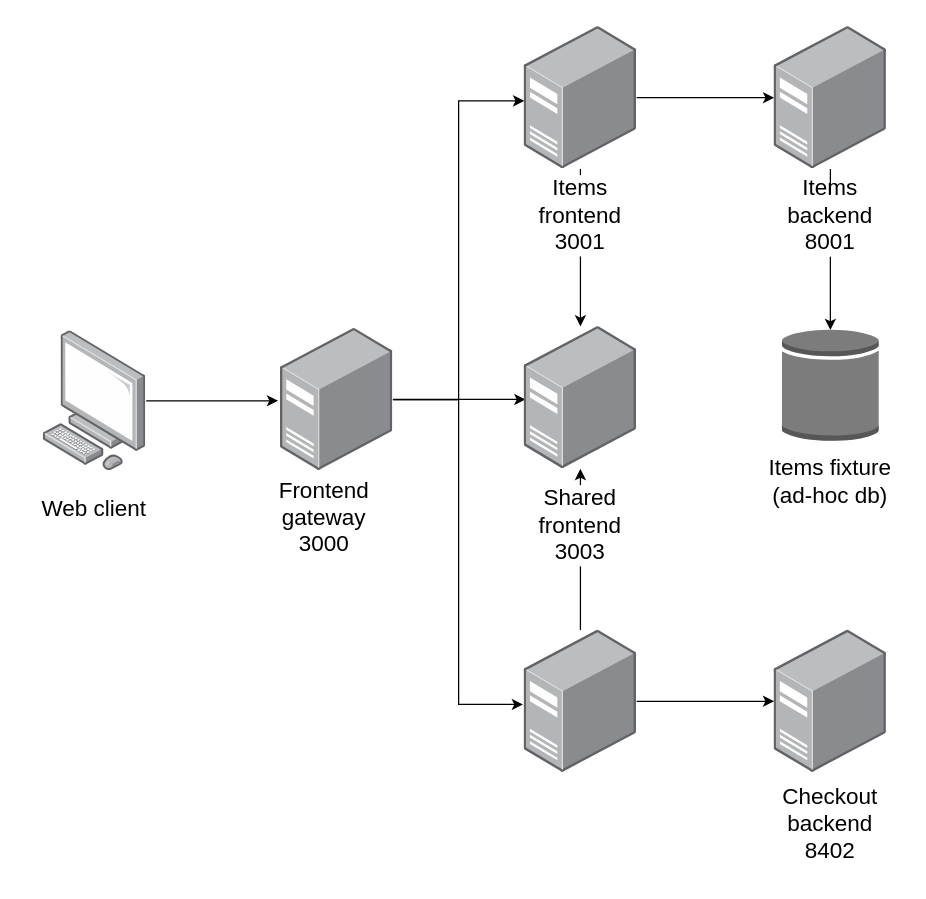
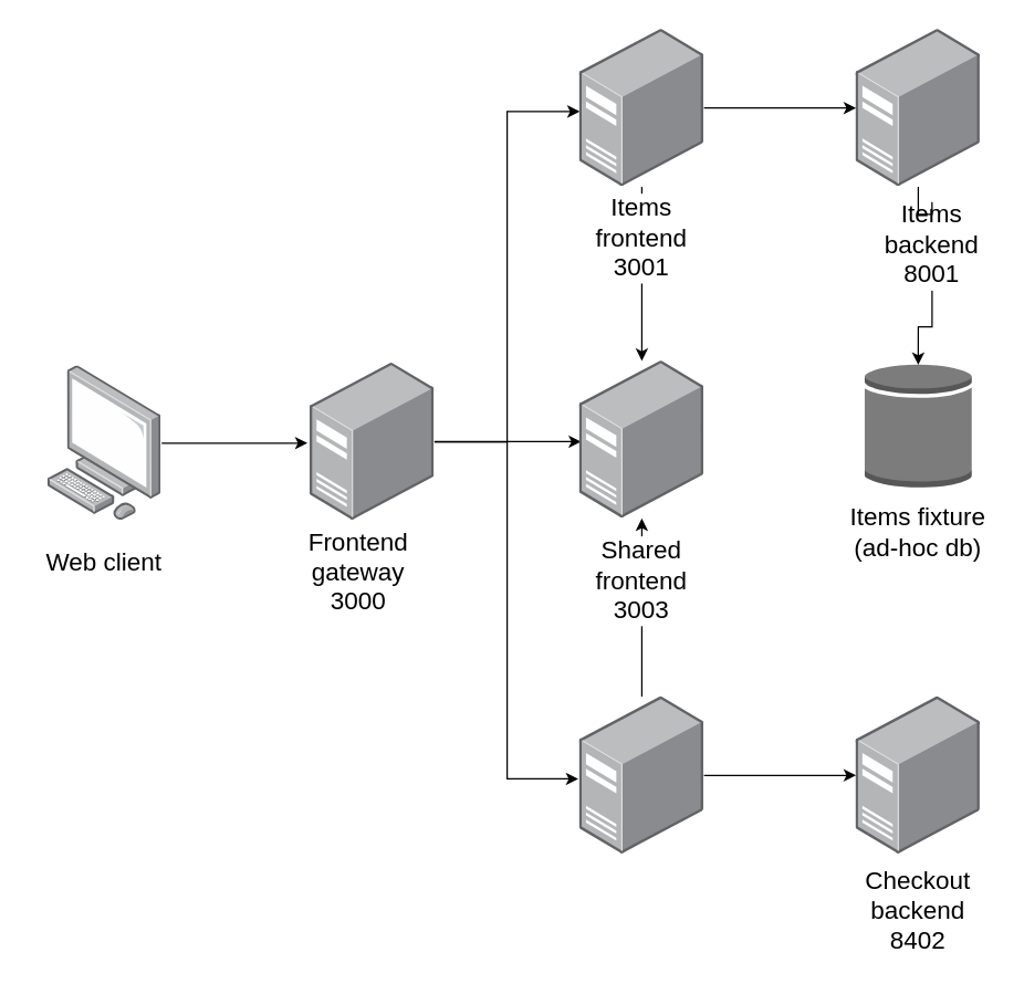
  <mxCell id="0" />
  <mxCell id="1" parent="0" />
  <mxCell id="2" style="edgeStyle=orthogonalEdgeStyle;rounded=0;orthogonalLoop=1;jettySize=auto;html=1;entryX=-0.022;entryY=0.509;entryDx=0;entryDy=0;entryPerimeter=0;fontSize=18;" edge="1" parent="1" source="3" target="7"><mxGeometry relative="1" as="geometry" /></mxCell>
  <mxCell id="3" value="" style="points=[];aspect=fixed;html=1;align=center;shadow=0;dashed=0;image;image=img/lib/allied_telesis/computer_and_terminals/Personal_Computer.svg;" vertex="1" parent="1"><mxGeometry x="34" y="264.2" width="82.49" height="111.8" as="geometry" /></mxCell>
  <mxCell id="4" style="edgeStyle=orthogonalEdgeStyle;rounded=0;orthogonalLoop=1;jettySize=auto;html=1;entryX=0.011;entryY=0.513;entryDx=0;entryDy=0;entryPerimeter=0;fontSize=18;" edge="1" parent="1" source="7" target="11"><mxGeometry relative="1" as="geometry" /></mxCell>
  <mxCell id="5" style="edgeStyle=orthogonalEdgeStyle;rounded=0;orthogonalLoop=1;jettySize=auto;html=1;entryX=0;entryY=0.522;entryDx=0;entryDy=0;entryPerimeter=0;fontSize=18;" edge="1" parent="1" source="7" target="10"><mxGeometry relative="1" as="geometry" /></mxCell>
  <mxCell id="6" style="edgeStyle=orthogonalEdgeStyle;rounded=0;orthogonalLoop=1;jettySize=auto;html=1;entryX=-0.011;entryY=0.522;entryDx=0;entryDy=0;entryPerimeter=0;fontSize=18;" edge="1" parent="1" source="7" target="14"><mxGeometry relative="1" as="geometry" /></mxCell>
  <mxCell id="7" value="" style="points=[];aspect=fixed;html=1;align=center;shadow=0;dashed=0;image;image=img/lib/allied_telesis/computer_and_terminals/Server_Desktop.svg;" vertex="1" parent="1"><mxGeometry x="224" y="262" width="89.93" height="114" as="geometry" /></mxCell>
  <mxCell id="8" style="edgeStyle=orthogonalEdgeStyle;rounded=0;orthogonalLoop=1;jettySize=auto;html=1;fontSize=18;" edge="1" parent="1" source="10" target="11"><mxGeometry relative="1" as="geometry" /></mxCell>
  <mxCell id="9" style="edgeStyle=orthogonalEdgeStyle;rounded=0;orthogonalLoop=1;jettySize=auto;html=1;fontSize=18;" edge="1" parent="1" source="10" target="16"><mxGeometry relative="1" as="geometry" /></mxCell>
  <mxCell id="10" value="" style="points=[];aspect=fixed;html=1;align=center;shadow=0;dashed=0;image;image=img/lib/allied_telesis/computer_and_terminals/Server_Desktop.svg;" vertex="1" parent="1"><mxGeometry x="419" y="20.5" width="89.93" height="114" as="geometry" /></mxCell>
  <mxCell id="11" value="" style="points=[];aspect=fixed;html=1;align=center;shadow=0;dashed=0;image;image=img/lib/allied_telesis/computer_and_terminals/Server_Desktop.svg;" vertex="1" parent="1"><mxGeometry x="419" y="260.5" width="89.93" height="114" as="geometry" /></mxCell>
  <mxCell id="12" style="edgeStyle=orthogonalEdgeStyle;rounded=0;orthogonalLoop=1;jettySize=auto;html=1;fontSize=18;" edge="1" parent="1" source="14" target="11"><mxGeometry relative="1" as="geometry" /></mxCell>
  <mxCell id="13" style="edgeStyle=orthogonalEdgeStyle;rounded=0;orthogonalLoop=1;jettySize=auto;html=1;fontSize=18;" edge="1" parent="1" source="14" target="17"><mxGeometry relative="1" as="geometry" /></mxCell>
  <mxCell id="14" value="" style="points=[];aspect=fixed;html=1;align=center;shadow=0;dashed=0;image;image=img/lib/allied_telesis/computer_and_terminals/Server_Desktop.svg;" vertex="1" parent="1"><mxGeometry x="419" y="503.5" width="89.93" height="114" as="geometry" /></mxCell>
  <mxCell id="15" style="edgeStyle=orthogonalEdgeStyle;rounded=0;orthogonalLoop=1;jettySize=auto;html=1;entryX=0.5;entryY=0.015;entryDx=0;entryDy=0;entryPerimeter=0;fontSize=18;startArrow=none;" edge="1" parent="1" source="25" target="23"><mxGeometry relative="1" as="geometry" /></mxCell>
  <mxCell id="16" value="" style="points=[];aspect=fixed;html=1;align=center;shadow=0;dashed=0;image;image=img/lib/allied_telesis/computer_and_terminals/Server_Desktop.svg;" vertex="1" parent="1"><mxGeometry x="619" y="20.5" width="89.93" height="114" as="geometry" /></mxCell>
  <mxCell id="17" value="" style="points=[];aspect=fixed;html=1;align=center;shadow=0;dashed=0;image;image=img/lib/allied_telesis/computer_and_terminals/Server_Desktop.svg;" vertex="1" parent="1"><mxGeometry x="619" y="503.5" width="89.93" height="114" as="geometry" /></mxCell>
  <mxCell id="18" value="Web client" style="text;html=1;strokeColor=none;fillColor=none;align=center;verticalAlign=middle;whiteSpace=wrap;rounded=0;fontSize=18;" vertex="1" parent="1"><mxGeometry x="20.24" y="382" width="110" height="50" as="geometry" /></mxCell>
  <mxCell id="19" value="&lt;div&gt;Frontend gateway&lt;/div&gt;&lt;div&gt;3000&lt;br&gt;&lt;/div&gt;" style="text;html=1;strokeColor=none;fillColor=none;align=center;verticalAlign=middle;whiteSpace=wrap;rounded=0;fontSize=18;" vertex="1" parent="1"><mxGeometry x="203.93" y="376" width="110" height="76" as="geometry" /></mxCell>
  <mxCell id="20" value="&lt;div&gt;Shared&lt;/div&gt;&lt;div&gt;frontend&lt;/div&gt;&lt;div&gt;3003&lt;br&gt;&lt;/div&gt;" style="text;html=1;strokeColor=none;fillColor=none;align=center;verticalAlign=middle;whiteSpace=wrap;rounded=0;fontSize=18;labelBackgroundColor=default;" vertex="1" parent="1"><mxGeometry x="408.96" y="382" width="110" height="76" as="geometry" /></mxCell>
  <mxCell id="21" value="&lt;div&gt;Items&lt;br&gt;&lt;/div&gt;&lt;div&gt;frontend&lt;/div&gt;&lt;div&gt;3001&lt;br&gt;&lt;/div&gt;" style="text;html=1;strokeColor=none;fillColor=none;align=center;verticalAlign=middle;whiteSpace=wrap;rounded=0;fontSize=18;labelBackgroundColor=default;" vertex="1" parent="1"><mxGeometry x="408.96" y="142" width="110" height="60" as="geometry" /></mxCell>
  <mxCell id="22" value="&lt;div&gt;Checkout&lt;br&gt;&lt;/div&gt;&lt;div&gt;backend&lt;/div&gt;&lt;div&gt;8402&lt;br&gt;&lt;/div&gt;" style="text;html=1;strokeColor=none;fillColor=none;align=center;verticalAlign=middle;whiteSpace=wrap;rounded=0;fontSize=18;" vertex="1" parent="1"><mxGeometry x="608.96" y="622" width="110" height="74.5" as="geometry" /></mxCell>
  <mxCell id="23" value="" style="outlineConnect=0;dashed=0;verticalLabelPosition=bottom;verticalAlign=top;align=center;html=1;shape=mxgraph.aws3.generic_database;fillColor=#7D7C7C;gradientColor=none;labelBackgroundColor=default;fontSize=18;" vertex="1" parent="1"><mxGeometry x="625.24" y="262" width="77.43" height="90" as="geometry" /></mxCell>
  <mxCell id="24" value="&lt;div&gt;Items fixture (ad-hoc db)&lt;br&gt;&lt;/div&gt;" style="text;html=1;strokeColor=none;fillColor=none;align=center;verticalAlign=middle;whiteSpace=wrap;rounded=0;fontSize=18;" vertex="1" parent="1"><mxGeometry x="608.96" y="352" width="110" height="65" as="geometry" /></mxCell>
- <mxCell id="25" value="&lt;div&gt;Items&lt;br&gt;&lt;/div&gt;&lt;div&gt;backend&lt;/div&gt;&lt;div&gt;8001&lt;br&gt;&lt;/div&gt;" style="text;html=1;strokeColor=none;fillColor=none;align=center;verticalAlign=middle;whiteSpace=wrap;rounded=0;fontSize=18;labelBackgroundColor=default;" vertex="1" parent="1"><mxGeometry x="608.95" y="139.5" width="110" height="65" as="geometry" /></mxCell>
+ <mxCell id="25" value="&lt;div&gt;Items&lt;br&gt;&lt;/div&gt;&lt;div&gt;backend&lt;/div&gt;&lt;div&gt;8001&lt;br&gt;&lt;/div&gt;" style="text;html=1;strokeColor=none;fillColor=none;align=center;verticalAlign=middle;whiteSpace=wrap;rounded=0;fontSize=18;labelBackgroundColor=default;" vertex="1" parent="1"><mxGeometry x="618.95" y="144.5" width="110" height="65" as="geometry" /></mxCell>
  <mxCell id="26" value="" style="edgeStyle=orthogonalEdgeStyle;rounded=0;orthogonalLoop=1;jettySize=auto;html=1;entryX=0.5;entryY=0.015;entryDx=0;entryDy=0;entryPerimeter=0;fontSize=18;endArrow=none;" edge="1" parent="1" source="16" target="25"><mxGeometry relative="1" as="geometry"><mxPoint x="664" y="134.5" as="sourcePoint" /><mxPoint x="663.955" y="263.35" as="targetPoint" /></mxGeometry></mxCell>
